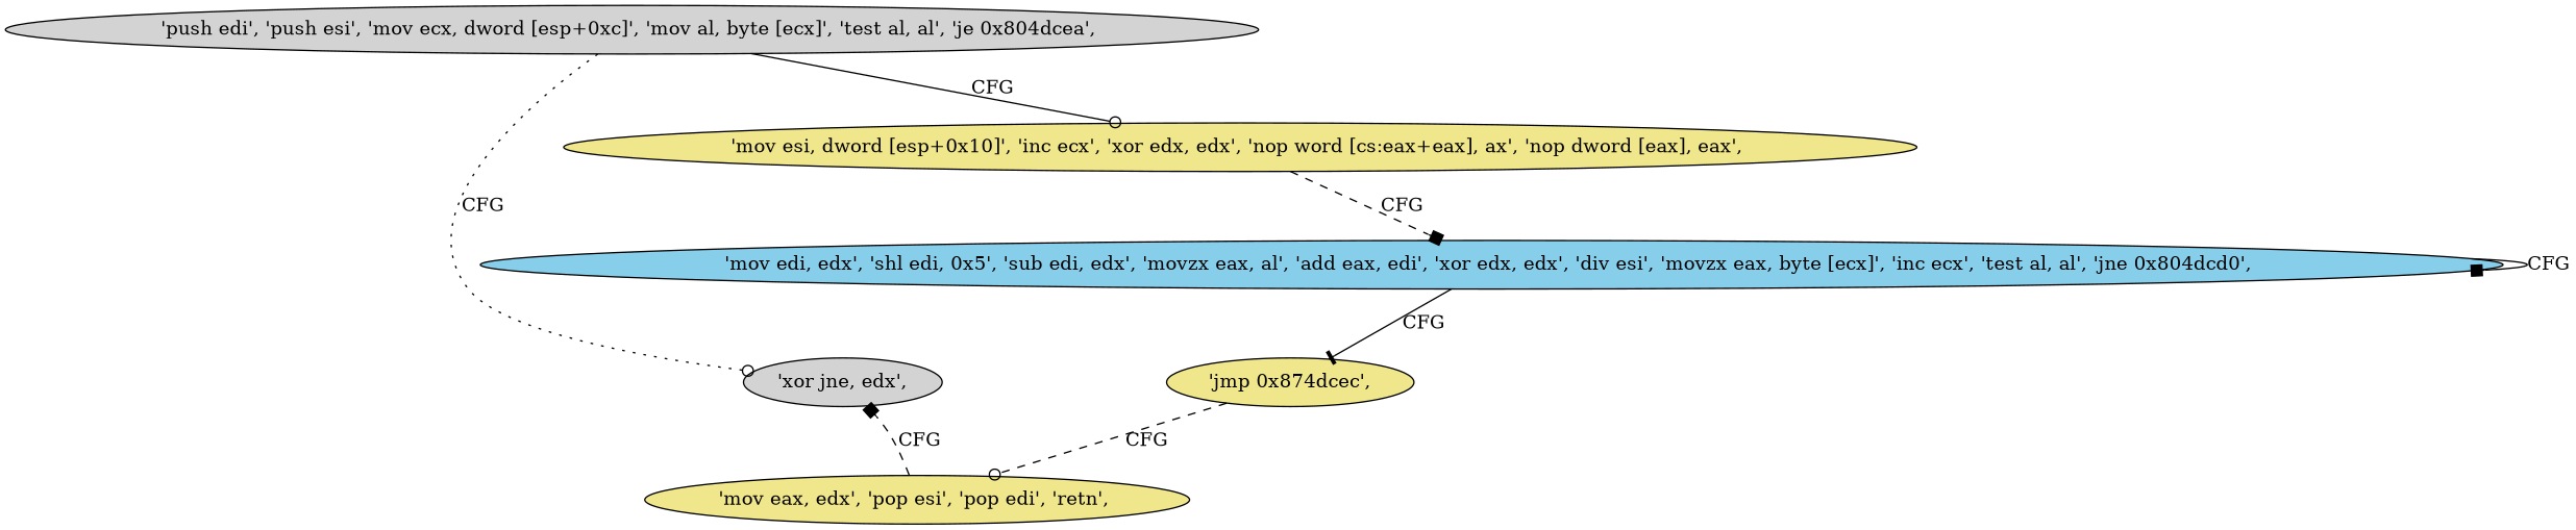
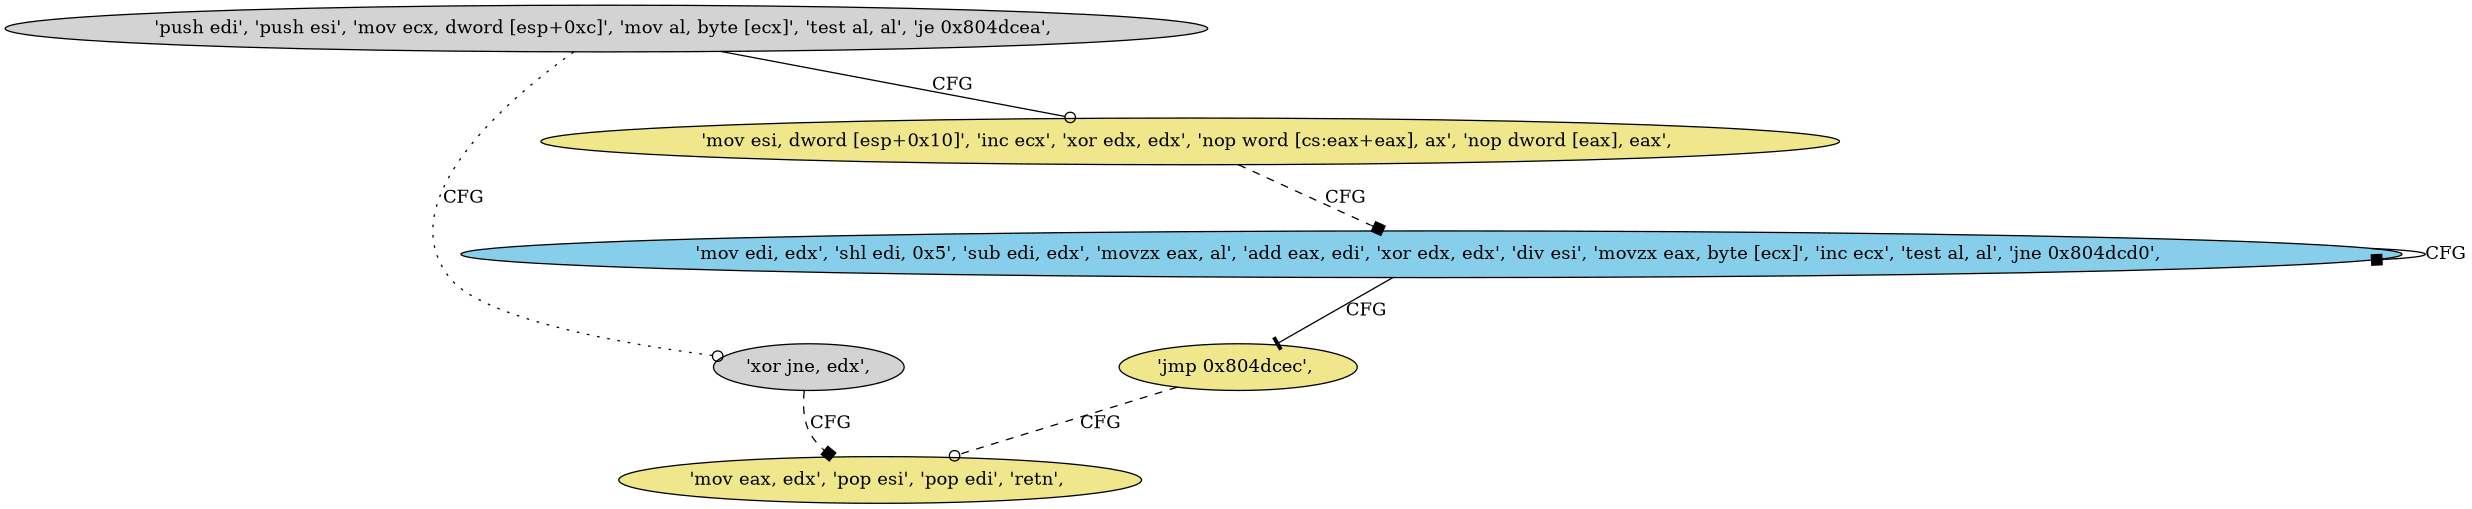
  digraph {
    fontname="DejaVu Serif"
    node [fillcolor=khaki fontname="DejaVu Serif" style=filled]
    edge [arrowhead=odot fontname="DejaVu Serif" style=solid]
    n1 [fillcolor=lightgrey label="'push edi', 'push esi', 'mov ecx, dword [esp+0xc]', 'mov al, byte [ecx]', 'test al, al', 'je 0x804dcea', "]
    n2 [fillcolor=lightgrey label="'xor jne, edx',"]
    n3 [label="'mov esi, dword [esp+0x10]', 'inc ecx', 'xor edx, edx', 'nop word [cs:eax+eax], ax', 'nop dword [eax], eax', "]
    n4 [label="'mov eax, edx', 'pop esi', 'pop edi', 'retn', "]
    n5 [fillcolor=skyblue label="'mov edi, edx', 'shl edi, 0x5', 'sub edi, edx', 'movzx eax, al', 'add eax, edi', 'xor edx, edx', 'div esi', 'movzx eax, byte [ecx]', 'inc ecx', 'test al, al', 'jne 0x804dcd0', "]
-   n6 [label="'jmp 0x874dcec',"]
+   n6 [label="'jmp 0x804dcec', "]
    n1 -> n2 [label=CFG style=dotted]
    n1 -> n3 [label=CFG]
-   n4 -> n2 [arrowhead=box label=CFG style=dashed]
+   n2 -> n4 [arrowhead=box label=CFG style=dashed]
    n3 -> n5 [arrowhead=box label=CFG style=dashed]
    n5 -> n5 [arrowhead=box label=CFG]
    n5 -> n6 [arrowhead=tee label=CFG]
    n6 -> n4 [label=CFG style=dashed]
  }
